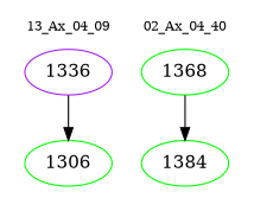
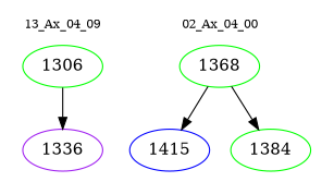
  digraph {
    node [color=green]
    edge [color=black]
    n1 [label=1306]
    n2 [color=purple label=1336]
    n3 [label=1368]
+   n4 [color=blue label=1415]
    n5 [label=1384]
    subgraph cluster_1 {
      color=white
      fontsize=10
      label="13_Ax_04_09"
      n1
      n2
    }
    subgraph cluster_2 {
      color=white
      fontsize=10
-     label="02_Ax_04_40"
+     label="02_Ax_04_00"
      n3
+     n4
      n5
    }
-   n2 -> n1
+   n1 -> n2
+   n3 -> n4
    n3 -> n5
  }
